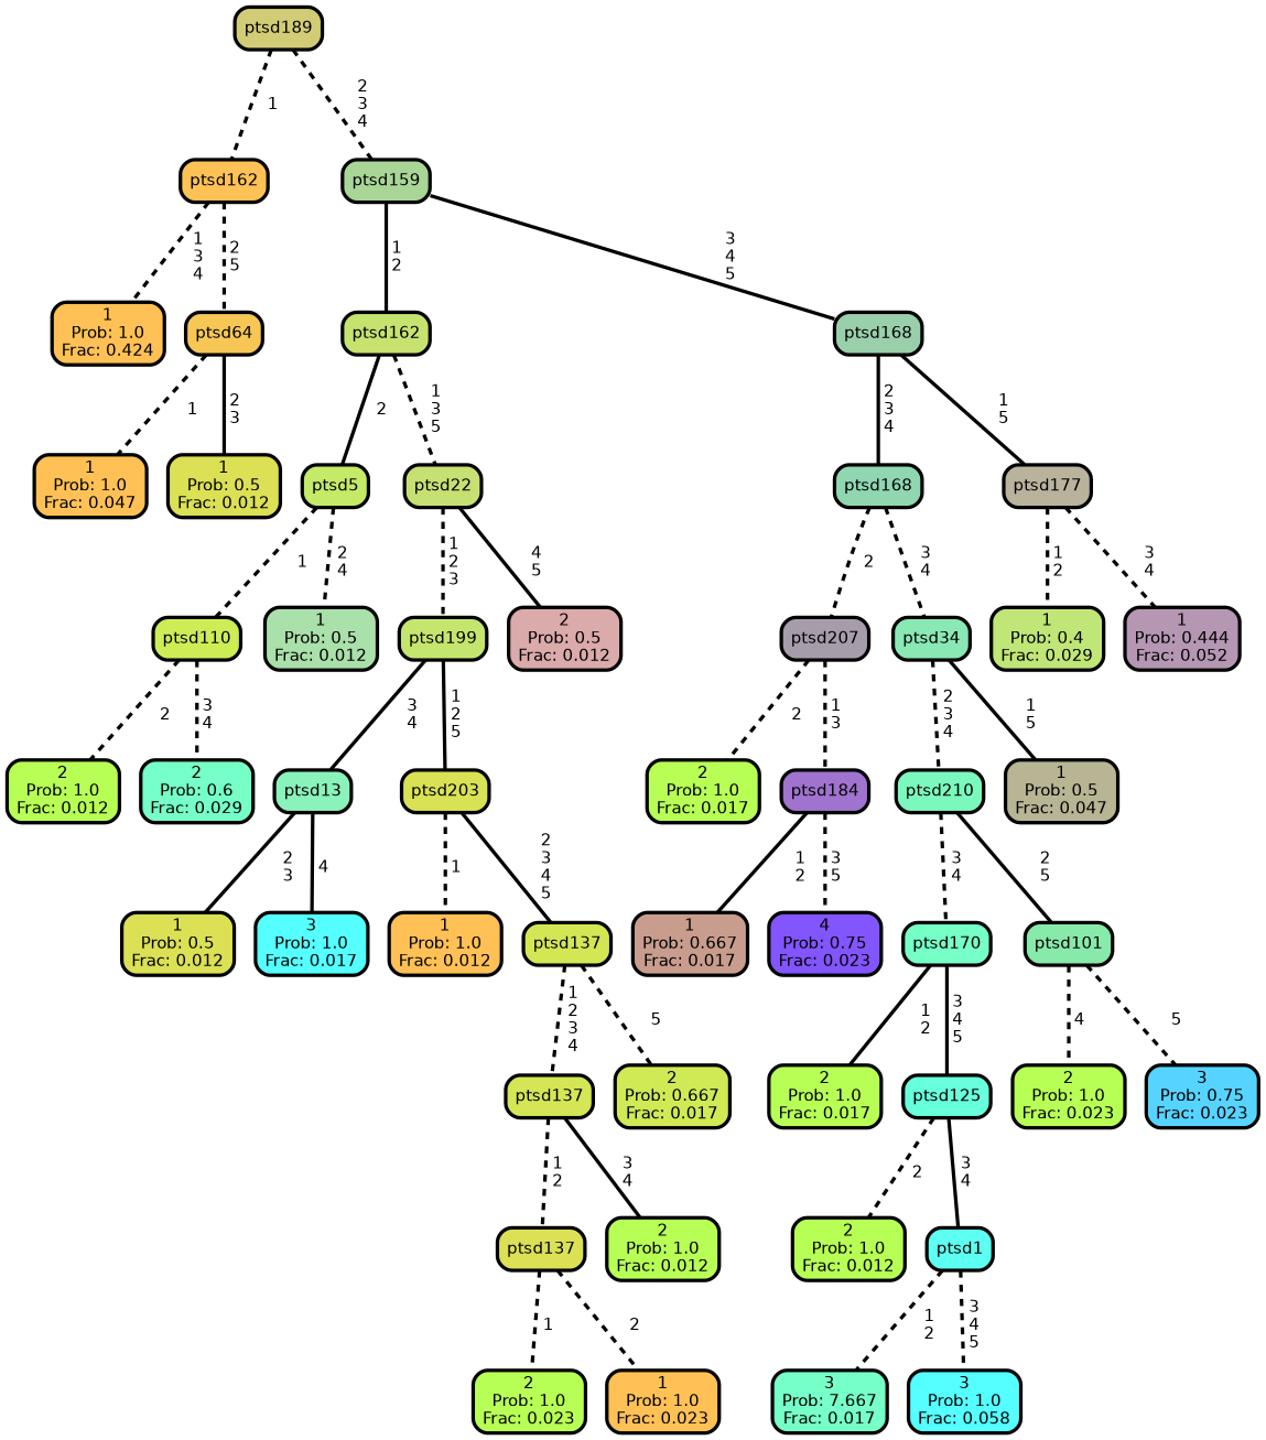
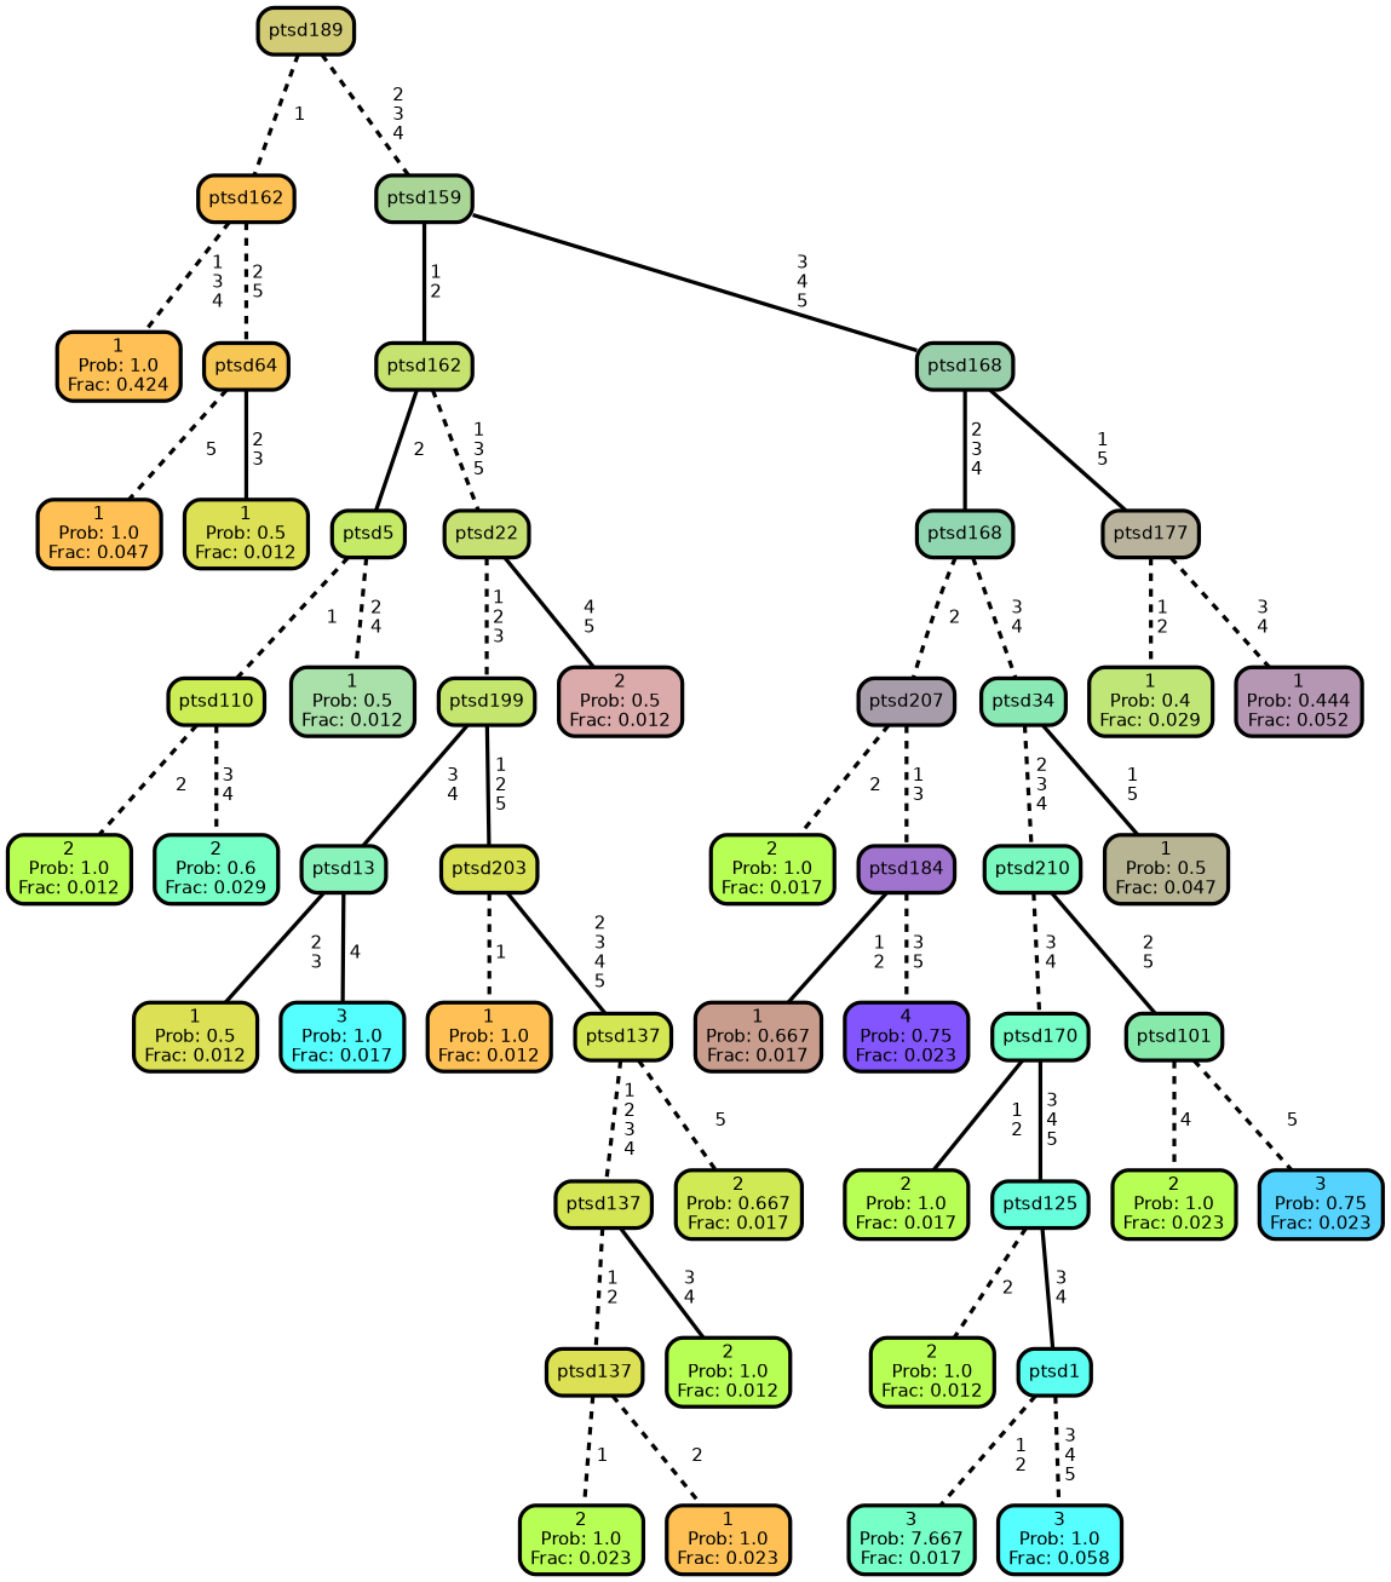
  graph {
    ranksep="0 equally"
    splines=straight
    node [color=black fillcolor="#b8ff55" fontcolor=black fontname=helvetica penwidth=3 shape=box style="filled, rounded"]
    edge [color=black fontname=helvetica penwidth=3 style=dashed]
    n1 [fillcolor="#ffc155" label="1\nProb: 1.0\nFrac: 0.424"]
    n2 [fillcolor="#fec155" label=ptsd162]
    n3 [fillcolor="#f7c755" label=ptsd64]
    n4 [fillcolor="#ffc155" label="1\nProb: 1.0\nFrac: 0.047"]
    n5 [fillcolor="#dbe055" label="1\nProb: 0.5\nFrac: 0.012"]
    n6 [fillcolor="#d2cc77" label=ptsd189]
    n7 [fillcolor="#a9d697" label=ptsd159]
    n8 [fillcolor="#c6e370" label=ptsd162]
    n9 [fillcolor="#9acfac" label=ptsd168]
    n10 [label="2\nProb: 1.0\nFrac: 0.012"]
    n11 [fillcolor="#cced55" label=ptsd110]
    n12 [fillcolor="#76ffc6" label="2\nProb: 0.6\nFrac: 0.029"]
    n13 [fillcolor="#c4ea67" label=ptsd5]
    n14 [fillcolor="#aae0aa" label="1\nProb: 0.5\nFrac: 0.012"]
    n15 [fillcolor="#c7e073" label=ptsd22]
    n16 [fillcolor="#c5e66e" label=ptsd199]
    n17 [fillcolor="#dbaaaa" label="2\nProb: 0.5\nFrac: 0.012"]
    n18 [fillcolor="#dbe055" label="1\nProb: 0.5\nFrac: 0.012"]
    n19 [fillcolor="#8af2bb" label=ptsd13]
    n20 [fillcolor="#55ffff" label="3\nProb: 1.0\nFrac: 0.017"]
    n21 [fillcolor="#d9e255" label=ptsd203]
    n22 [fillcolor="#ffc155" label="1\nProb: 1.0\nFrac: 0.012"]
    n23 [fillcolor="#d3e755" label=ptsd137]
    n24 [fillcolor="#d4e655" label=ptsd137]
    n25 [fillcolor="#cfea55" label="2\nProb: 0.667\nFrac: 0.017"]
    n26 [label="2\nProb: 1.0\nFrac: 0.023"]
    n27 [fillcolor="#dbe055" label=ptsd137]
    n28 [fillcolor="#ffc155" label="1\nProb: 1.0\nFrac: 0.023"]
    n29 [label="2\nProb: 1.0\nFrac: 0.012"]
    n30 [fillcolor="#90d7b1" label=ptsd168]
    n31 [fillcolor="#b9b39d" label=ptsd177]
    n32 [label="2\nProb: 1.0\nFrac: 0.017"]
    n33 [fillcolor="#a79daa" label=ptsd207]
    n34 [fillcolor="#a073ce" label=ptsd184]
    n35 [fillcolor="#c89d8d" label="1\nProb: 0.667\nFrac: 0.017"]
    n36 [fillcolor="#8355ff" label="4\nProb: 0.75\nFrac: 0.023"]
    n37 [fillcolor="#89e8b4" label=ptsd34]
    n38 [fillcolor="#7bf8bd" label=ptsd210]
    n39 [fillcolor="#b7b594" label="1\nProb: 0.5\nFrac: 0.047"]
    n40 [label="2\nProb: 1.0\nFrac: 0.017"]
    n41 [fillcolor="#76ffc6" label=ptsd170]
    n42 [fillcolor="#68ffdd" label=ptsd125]
    n43 [label="2\nProb: 1.0\nFrac: 0.012"]
    n44 [fillcolor="#5cfff1" label=ptsd1]
    n45 [fillcolor="#76ffc6" label="3\nProb: 7.667\nFrac: 0.017"]
    n46 [fillcolor="#55ffff" label="3\nProb: 1.0\nFrac: 0.058"]
    n47 [fillcolor="#87e9aa" label=ptsd101]
    n48 [label="2\nProb: 1.0\nFrac: 0.023"]
    n49 [fillcolor="#56d4ff" label="3\nProb: 0.75\nFrac: 0.023"]
    n50 [fillcolor="#c0e677" label="1\nProb: 0.4\nFrac: 0.029"]
    n51 [fillcolor="#b597b3" label="1\nProb: 0.444\nFrac: 0.052"]
    subgraph sub_1 {
      rank=same
    }
    n2 -- n1 [label=" 1\n 3\n 4"]
    n2 -- n3 [label=" 2\n 5"]
-   n3 -- n4 [label=" 1"]
+   n3 -- n4 [label=" 5"]
    n3 -- n5 [label=" 2\n 3" style=bold]
    n6 -- n2 [label=" 1"]
    n6 -- n7 [label=" 2\n 3\n 4"]
    n7 -- n8 [label=" 1\n 2" style=bold]
    n7 -- n9 [label=" 3\n 4\n 5" style=bold]
    n8 -- n13 [label=" 2" style=bold]
    n8 -- n15 [label=" 1\n 3\n 5"]
    n9 -- n30 [label=" 2\n 3\n 4" style=bold]
    n9 -- n31 [label=" 1\n 5" style=bold]
    n11 -- n10 [label=" 2"]
    n11 -- n12 [label=" 3\n 4"]
    n13 -- n11 [label=" 1"]
    n13 -- n14 [label=" 2\n 4"]
    n15 -- n16 [label=" 1\n 2\n 3"]
    n15 -- n17 [label=" 4\n 5" style=bold]
    n16 -- n19 [label=" 3\n 4" style=bold]
    n16 -- n21 [label=" 1\n 2\n 5" style=bold]
    n19 -- n18 [label=" 2\n 3" style=bold]
    n19 -- n20 [label=" 4" style=bold]
    n21 -- n22 [label=" 1"]
    n21 -- n23 [label=" 2\n 3\n 4\n 5" style=bold]
    n23 -- n24 [label=" 1\n 2\n 3\n 4"]
    n23 -- n25 [label=" 5"]
    n24 -- n27 [label=" 1\n 2"]
    n24 -- n29 [label=" 3\n 4" style=bold]
    n27 -- n26 [label=" 1"]
    n27 -- n28 [label=" 2"]
    n30 -- n33 [label=" 2"]
    n30 -- n37 [label=" 3\n 4"]
    n31 -- n50 [label=" 1\n 2"]
    n31 -- n51 [label=" 3\n 4"]
    n33 -- n32 [label=" 2"]
    n33 -- n34 [label=" 1\n 3"]
    n34 -- n35 [label=" 1\n 2" style=bold]
    n34 -- n36 [label=" 3\n 5"]
    n37 -- n38 [label=" 2\n 3\n 4"]
    n37 -- n39 [label=" 1\n 5" style=bold]
    n38 -- n41 [label=" 3\n 4"]
    n38 -- n47 [label=" 2\n 5" style=bold]
    n41 -- n40 [label=" 1\n 2" style=bold]
    n41 -- n42 [label=" 3\n 4\n 5" style=bold]
    n42 -- n43 [label=" 2"]
    n42 -- n44 [label=" 3\n 4" style=bold]
    n44 -- n45 [label=" 1\n 2"]
    n44 -- n46 [label=" 3\n 4\n 5"]
    n47 -- n48 [label=" 4"]
    n47 -- n49 [label=" 5"]
  }
